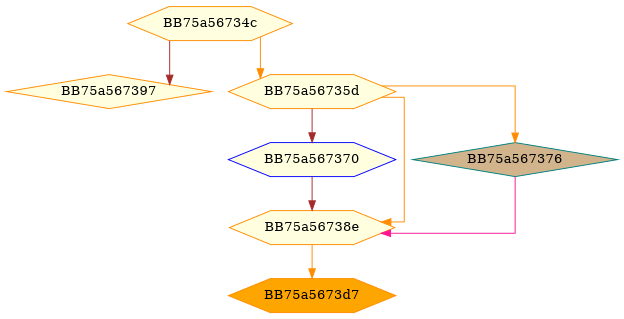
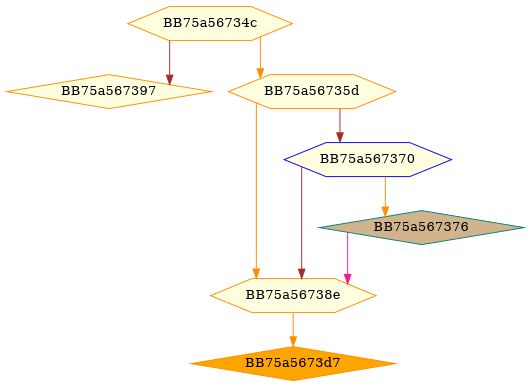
  digraph {
    splines=ortho
    node [color=darkorange fillcolor=lightyellow shape=hexagon style=filled]
    edge [color=darkorange]
    n1 [label=BB75a567397 shape=diamond]
    BB75a56734c
    BB75a56735d
    BB75a56738e
    BB75a567370 [color=blue]
-   BB75a5673d7 [fillcolor=orange]
+   BB75a5673d7 [fillcolor=orange shape=diamond]
    BB75a567376 [color=teal fillcolor=tan shape=diamond]
    BB75a56734c -> n1 [color=brown]
    BB75a56734c -> BB75a56735d
    BB75a56735d -> BB75a56738e
    BB75a56735d -> BB75a567370 [color=brown]
    BB75a56738e -> BB75a5673d7
    BB75a567370 -> BB75a56738e [color=brown]
-   BB75a56735d -> BB75a567376
+   BB75a567370 -> BB75a567376
    BB75a567376 -> BB75a56738e [color=deeppink]
  }
